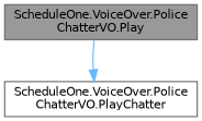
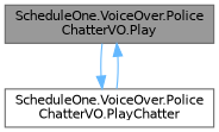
  digraph {
    rankdir=TB
    node [fontname=Helvetica fontsize=10 shape=box style=filled]
    edge [color=steelblue1 fontname=Helvetica fontsize=10 labelfontname=Helvetica labelfontsize=10 style=solid]
    n1 [color=gray40 fillcolor=grey60 fontcolor=black height=0.2 label="ScheduleOne.VoiceOver.Police\lChatterVO.Play" width=0.4]
    n2 [color=grey40 fillcolor=white height=0.2 label="ScheduleOne.VoiceOver.Police\lChatterVO.PlayChatter" width=0.4]
    n1 -> n2
+   n2 -> n1
  }
